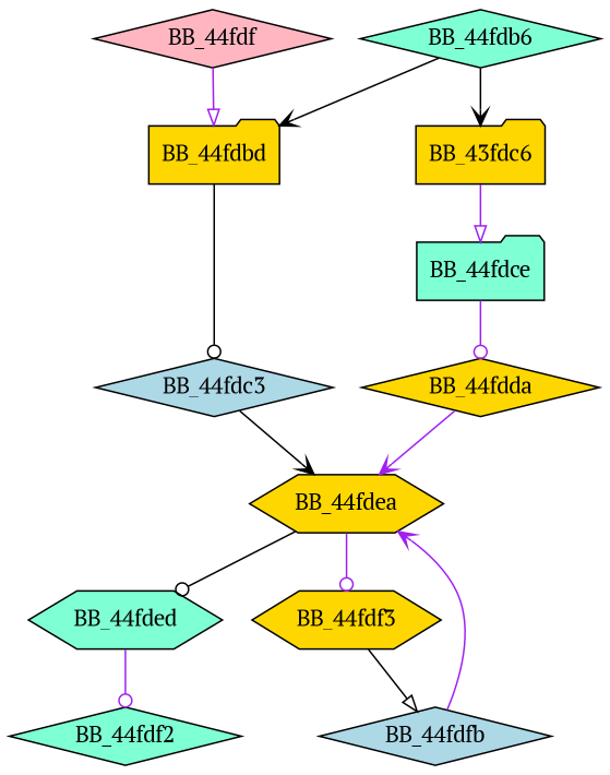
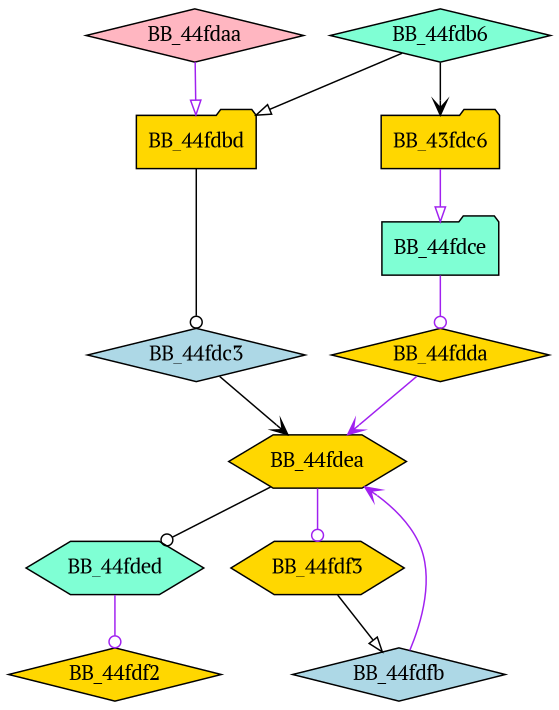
  digraph {
    fontname="PT Serif"
    node [fillcolor=gold fontname="PT Serif" shape=diamond style=filled]
    edge [arrowhead=odot color=purple fontname="PT Serif"]
-   BB_44fdaa [fillcolor=lightpink label=BB_44fdf]
+   BB_44fdaa [fillcolor=lightpink]
    BB_44fdbd [shape=folder]
    BB_44fdb6 [fillcolor=aquamarine]
    n4 [label=BB_43fdc6 shape=folder]
    BB_44fdc3 [fillcolor=lightblue]
    BB_44fdce [fillcolor=aquamarine shape=folder]
    BB_44fdea [shape=hexagon]
    BB_44fdda
    BB_44fded [fillcolor=aquamarine shape=hexagon]
-   BB_44fdf2 [fillcolor=aquamarine]
+   BB_44fdf2
    BB_44fdf3 [shape=hexagon]
    BB_44fdfb [fillcolor=lightblue]
    BB_44fdaa -> BB_44fdbd [arrowhead=onormal]
    BB_44fdbd -> BB_44fdc3 [color=black]
-   BB_44fdb6 -> BB_44fdbd [arrowhead=vee color=black]
+   BB_44fdb6 -> BB_44fdbd [arrowhead=onormal color=black]
    BB_44fdb6 -> n4 [arrowhead=vee color=black]
    n4 -> BB_44fdce [arrowhead=onormal]
    BB_44fdc3 -> BB_44fdea [arrowhead=vee color=black]
    BB_44fdce -> BB_44fdda
    BB_44fdea -> BB_44fded [color=black]
    BB_44fdea -> BB_44fdf3
    BB_44fdda -> BB_44fdea [arrowhead=vee]
    BB_44fded -> BB_44fdf2
    BB_44fdf3 -> BB_44fdfb [arrowhead=onormal color=black]
    BB_44fdfb -> BB_44fdea [arrowhead=vee]
  }
